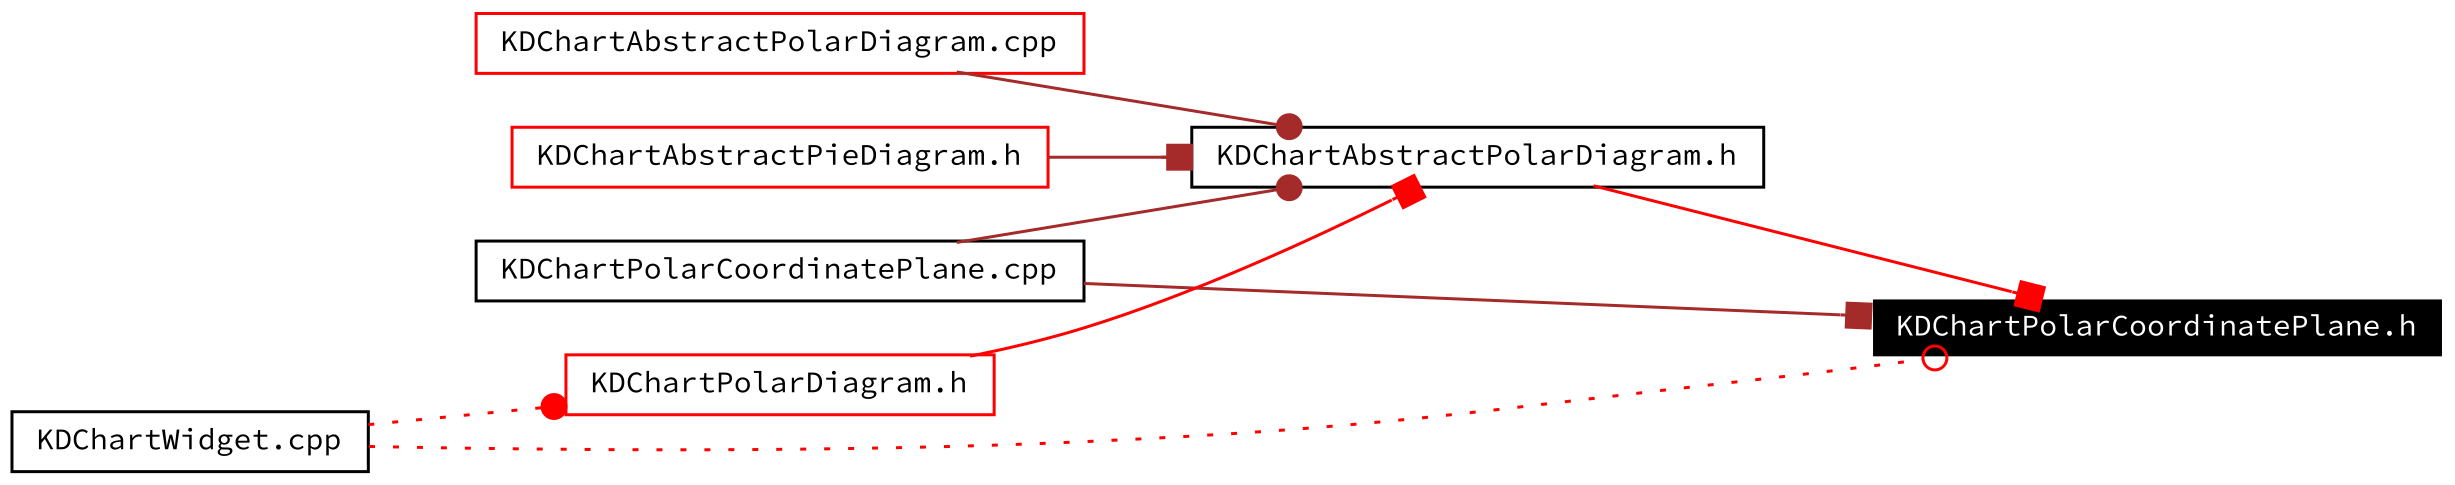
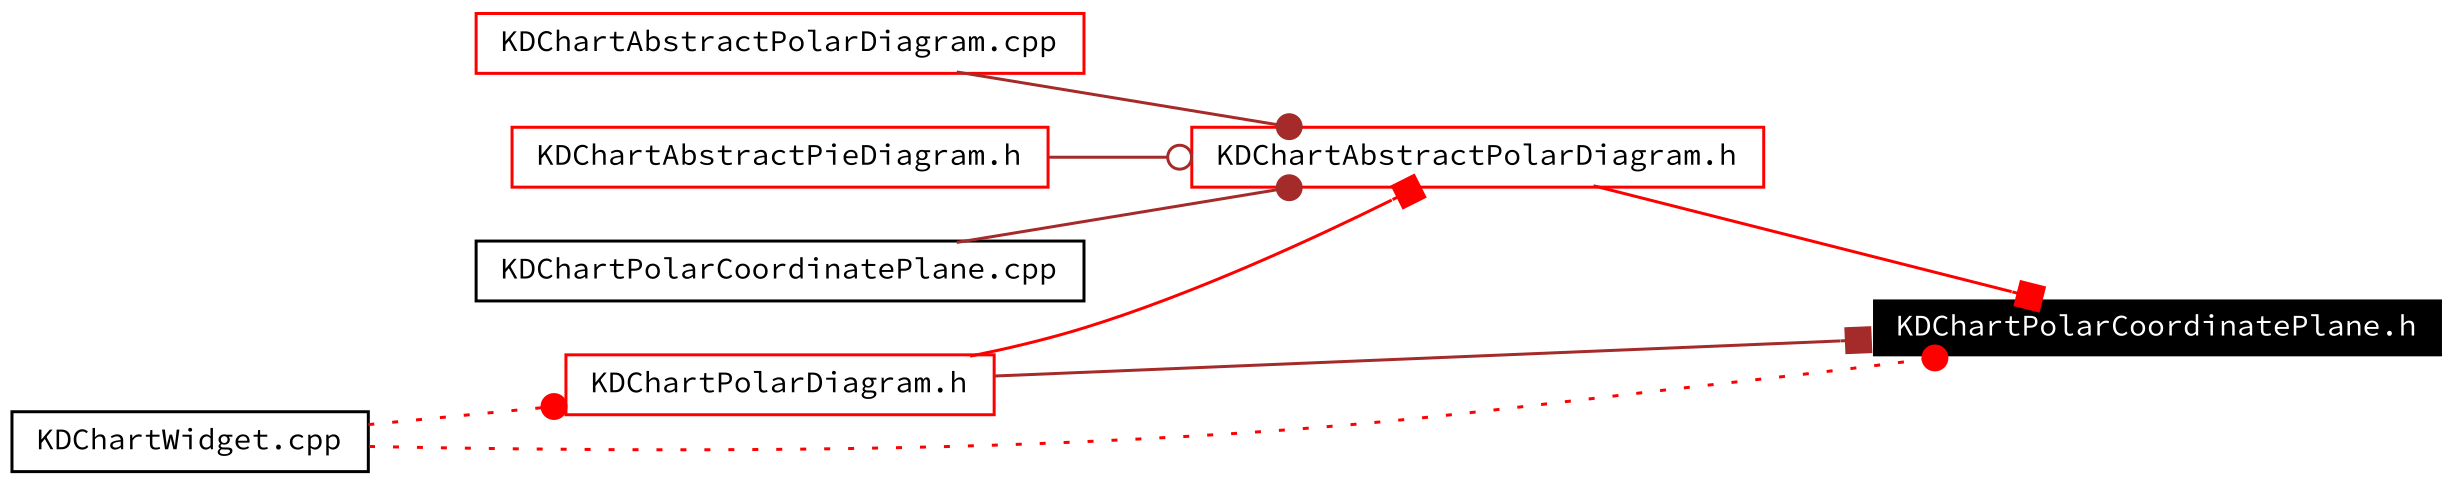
  digraph {
    fontname="Source Code Pro"
    rankdir=LR
    node [color=black fontname="Source Code Pro" fontsize=10 shape=record]
    edge [arrowhead=box color=red fontname="Source Code Pro" fontsize=10 labelfontname=Helvetica labelfontsize=10 style=solid]
    n1 [color=white fillcolor=black fontcolor=white height=0.2 label="KDChartPolarCoordinatePlane.h" style=filled width=0.4]
-   n2 [height=0.2 label="KDChartAbstractPolarDiagram.h" width=0.4]
+   n2 [color=red height=0.2 label="KDChartAbstractPolarDiagram.h" width=0.4]
    n3 [color=red height=0.2 label="KDChartAbstractPieDiagram.h" width=0.4]
    n4 [color=red height=0.2 label="KDChartAbstractPolarDiagram.cpp" width=0.4]
    n5 [height=0.2 label="KDChartPolarCoordinatePlane.cpp" width=0.4]
    n6 [color=red height=0.2 label="KDChartPolarDiagram.h" width=0.4]
    n7 [height=0.2 label="KDChartWidget.cpp" width=0.4]
    n2 -> n1
-   n3 -> n2 [color=brown]
+   n3 -> n2 [arrowhead=odot color=brown]
    n4 -> n2 [arrowhead=dot color=brown]
-   n5 -> n1 [color=brown]
+   n6 -> n1 [color=brown]
    n5 -> n2 [arrowhead=dot color=brown]
    n6 -> n2
-   n7 -> n1 [arrowhead=odot style=dotted]
+   n7 -> n1 [arrowhead=dot style=dotted]
    n7 -> n6 [arrowhead=dot style=dotted]
  }
